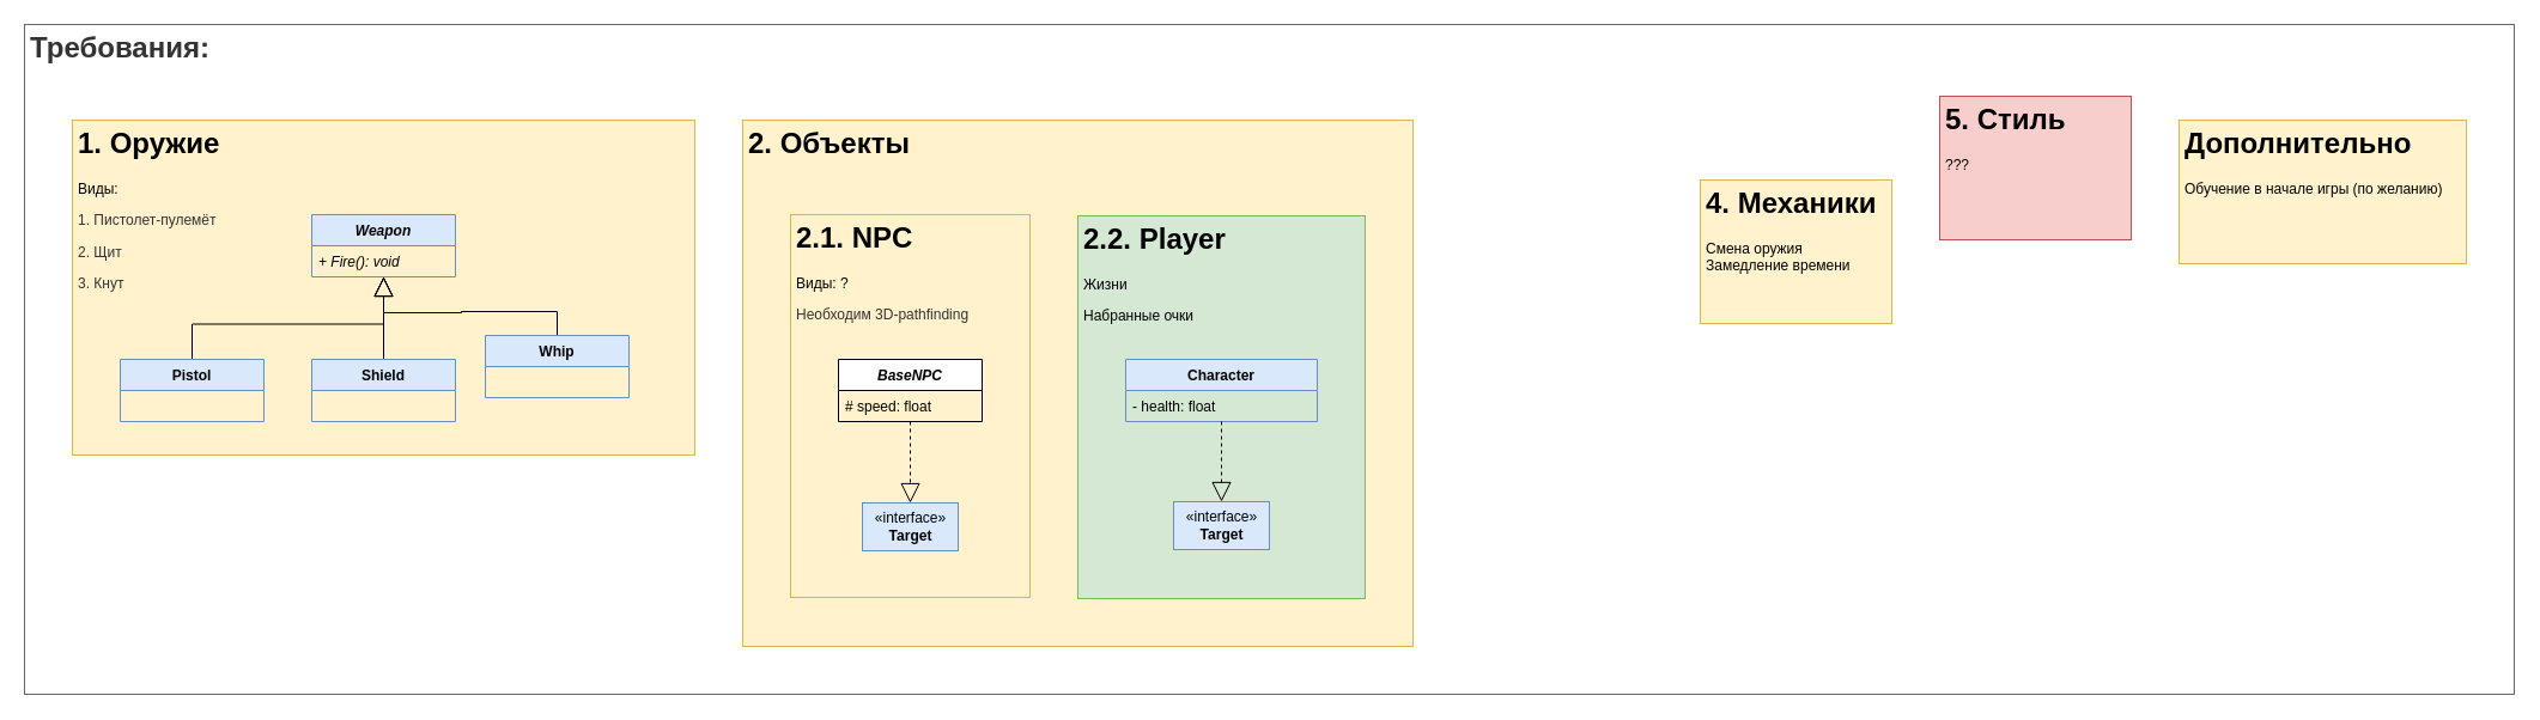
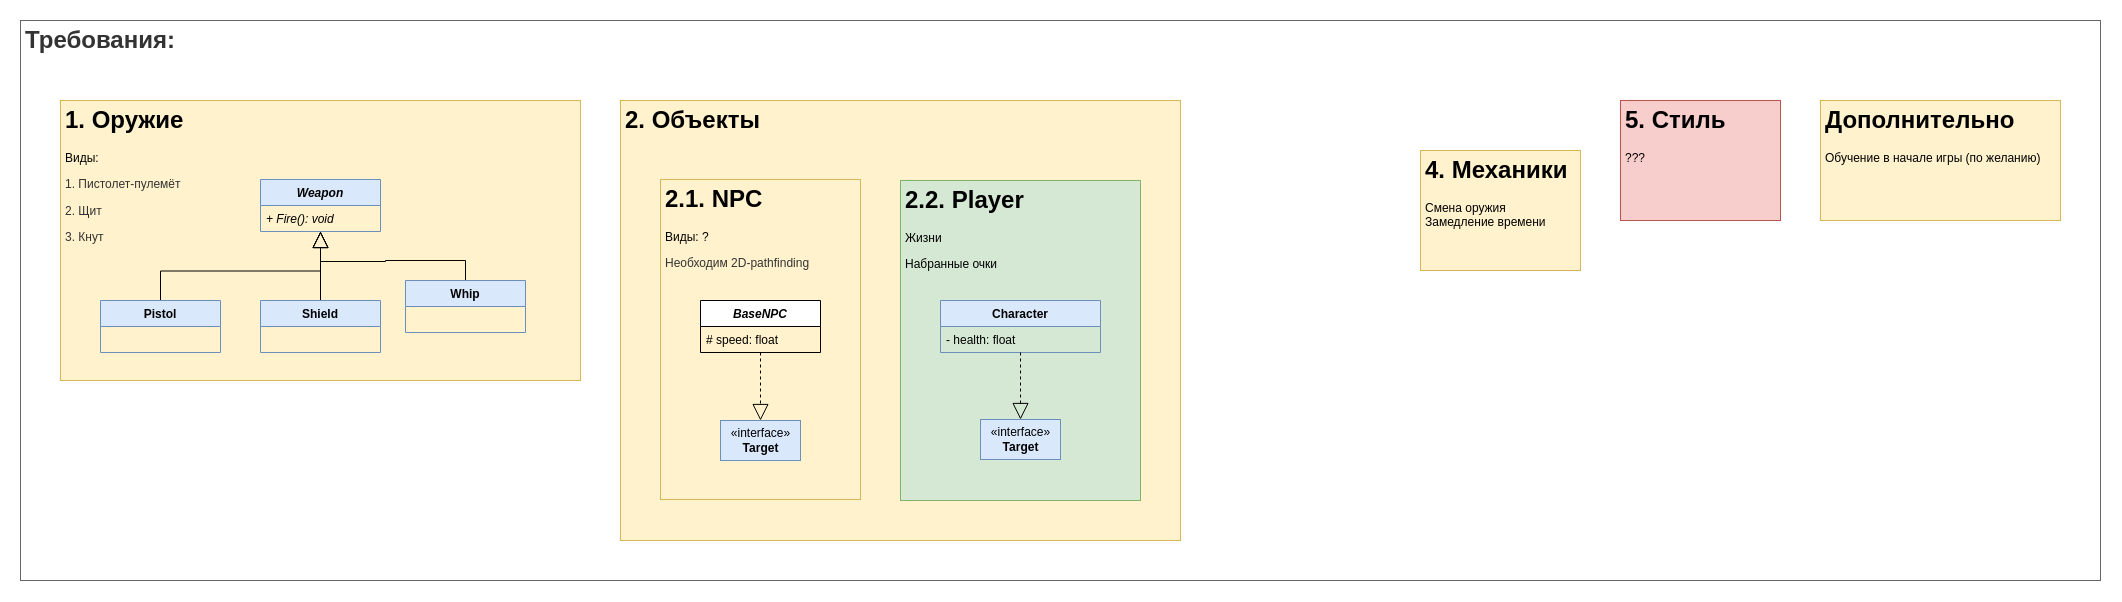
  <mxCell id="0" />
  <mxCell id="1" style="locked=1;" parent="0" />
  <mxCell id="2" value="&lt;h1&gt;Требования:&lt;/h1&gt;&lt;p&gt;&lt;br&gt;&lt;/p&gt;" style="text;html=1;strokeColor=#666666;fillColor=none;spacing=5;spacingTop=-20;whiteSpace=wrap;overflow=hidden;rounded=0;fontColor=#333333;shadow=0;fontStyle=0" vertex="1" parent="1"><mxGeometry x="20" y="20" width="2080" height="560" as="geometry" /></mxCell>
  <mxCell id="3" value="&lt;h1&gt;2. Объекты&lt;/h1&gt;&lt;p&gt;&lt;span style=&quot;color: rgb(51 , 51 , 51)&quot;&gt;&lt;br&gt;&lt;/span&gt;&lt;/p&gt;" style="text;html=1;strokeColor=#d6b656;fillColor=#fff2cc;spacing=5;spacingTop=-20;whiteSpace=wrap;overflow=hidden;rounded=0;fontStyle=0" vertex="1" parent="1"><mxGeometry x="620" y="100" width="560" height="440" as="geometry" /></mxCell>
  <mxCell id="4" value="&lt;h1&gt;1. Оружие&lt;/h1&gt;&lt;p&gt;Виды:&lt;/p&gt;&lt;p style=&quot;color: rgb(51 , 51 , 51)&quot;&gt;1. Пистолет-пулемёт&amp;nbsp;&lt;/p&gt;&lt;p style=&quot;color: rgb(51 , 51 , 51)&quot;&gt;2. Щит&lt;/p&gt;&lt;p style=&quot;color: rgb(51 , 51 , 51)&quot;&gt;&lt;span&gt;3. Кнут&lt;/span&gt;&lt;br&gt;&lt;/p&gt;" style="text;html=1;spacing=5;spacingTop=-20;whiteSpace=wrap;overflow=hidden;rounded=0;fontStyle=0;fillColor=#fff2cc;strokeColor=#d6b656;" vertex="1" parent="1"><mxGeometry x="60" y="100" width="520" height="280" as="geometry" /></mxCell>
  <mxCell id="5" value="&lt;h1&gt;4. Механики&lt;/h1&gt;&lt;div&gt;Смена оружия&lt;/div&gt;&lt;div&gt;Замедление времени&lt;/div&gt;" style="text;html=1;strokeColor=#d6b656;fillColor=#fff2cc;spacing=5;spacingTop=-20;whiteSpace=wrap;overflow=hidden;rounded=0;fontStyle=0" vertex="1" parent="1"><mxGeometry x="1420" y="150" width="160" height="120" as="geometry" /></mxCell>
  <mxCell id="6" value="&lt;h1&gt;Дополнительно&lt;/h1&gt;&lt;div&gt;Обучение в начале игры (по желанию)&lt;/div&gt;" style="text;html=1;strokeColor=#d6b656;fillColor=#fff2cc;spacing=5;spacingTop=-20;whiteSpace=wrap;overflow=hidden;rounded=0;fontStyle=0" vertex="1" parent="1"><mxGeometry x="1820" y="100" width="240" height="120" as="geometry" /></mxCell>
- <mxCell id="7" value="&lt;h1&gt;5. Стиль&lt;/h1&gt;&lt;div&gt;???&lt;/div&gt;" style="text;html=1;strokeColor=#b85450;fillColor=#f8cecc;spacing=5;spacingTop=-20;whiteSpace=wrap;overflow=hidden;rounded=0;fontStyle=0" vertex="1" parent="1"><mxGeometry x="1620" y="80" width="160" height="120" as="geometry" /></mxCell>
+ <mxCell id="7" value="&lt;h1&gt;5. Стиль&lt;/h1&gt;&lt;div&gt;???&lt;/div&gt;" style="text;html=1;strokeColor=#b85450;fillColor=#f8cecc;spacing=5;spacingTop=-20;whiteSpace=wrap;overflow=hidden;rounded=0;fontStyle=0" vertex="1" parent="1"><mxGeometry x="1620" y="100" width="160" height="120" as="geometry" /></mxCell>
  <mxCell id="8" value="Player" style="locked=1;" parent="0" />
  <mxCell id="9" value="" style="group" vertex="1" connectable="0" parent="8"><mxGeometry x="900" y="180" width="240" height="320" as="geometry" /></mxCell>
  <mxCell id="10" value="" style="group" vertex="1" connectable="0" parent="9"><mxGeometry width="240" height="320" as="geometry" /></mxCell>
  <mxCell id="11" value="&lt;h1&gt;2.2. Player&lt;/h1&gt;&lt;p&gt;Жизни&lt;/p&gt;&lt;p&gt;Набранные очки&lt;/p&gt;&lt;p&gt;&lt;span style=&quot;color: rgb(51 , 51 , 51)&quot;&gt;&lt;br&gt;&lt;/span&gt;&lt;/p&gt;" style="text;html=1;strokeColor=#82b366;fillColor=#d5e8d4;spacing=5;spacingTop=-20;whiteSpace=wrap;overflow=hidden;rounded=0;" vertex="1" parent="10"><mxGeometry width="240" height="320" as="geometry" /></mxCell>
  <mxCell id="12" value="Character" style="swimlane;fontStyle=1;align=center;verticalAlign=top;childLayout=stackLayout;horizontal=1;startSize=26;horizontalStack=0;resizeParent=1;resizeParentMax=0;resizeLast=0;collapsible=1;marginBottom=0;shadow=0;fillColor=#dae8fc;strokeColor=#6c8ebf;" vertex="1" parent="10"><mxGeometry x="40" y="120" width="160" height="52" as="geometry"><mxRectangle x="840" y="720" width="90" height="26" as="alternateBounds" /></mxGeometry></mxCell>
  <mxCell id="13" value="- health: float" style="text;strokeColor=none;fillColor=none;align=left;verticalAlign=top;spacingLeft=4;spacingRight=4;overflow=hidden;rotatable=0;points=[[0,0.5],[1,0.5]];portConstraint=eastwest;" vertex="1" parent="12"><mxGeometry y="26" width="160" height="26" as="geometry" /></mxCell>
  <mxCell id="14" value="«interface»&lt;br&gt;&lt;b&gt;Target&lt;/b&gt;" style="html=1;shadow=0;fillColor=#dae8fc;strokeColor=#6c8ebf;" vertex="1" parent="10"><mxGeometry x="80" y="239" width="80" height="40" as="geometry" /></mxCell>
  <mxCell id="15" style="edgeStyle=orthogonalEdgeStyle;rounded=0;orthogonalLoop=1;jettySize=auto;html=1;exitX=0.5;exitY=1;exitDx=0;exitDy=0;entryX=0.5;entryY=0;entryDx=0;entryDy=0;dashed=1;endArrow=block;endFill=0;endSize=14;" edge="1" parent="10" source="12" target="14"><mxGeometry relative="1" as="geometry" /></mxCell>
  <mxCell id="16" value="NPC" style="locked=1;" parent="0" />
  <mxCell id="17" value="" style="group" vertex="1" connectable="0" parent="16"><mxGeometry x="660" y="179" width="200" height="320" as="geometry" /></mxCell>
- <mxCell id="18" value="&lt;h1&gt;2.1. NPC&lt;/h1&gt;&lt;p&gt;Виды: ?&lt;/p&gt;&lt;p&gt;&lt;span style=&quot;color: rgb(51 , 51 , 51)&quot;&gt;Необходим 3D-pathfinding&lt;/span&gt;&lt;br&gt;&lt;/p&gt;&lt;p&gt;&lt;span style=&quot;color: rgb(51 , 51 , 51)&quot;&gt;&lt;br&gt;&lt;/span&gt;&lt;/p&gt;" style="text;html=1;strokeColor=#d6b656;fillColor=#fff2cc;spacing=5;spacingTop=-20;whiteSpace=wrap;overflow=hidden;rounded=0;" vertex="1" parent="17"><mxGeometry width="200" height="320" as="geometry" /></mxCell>
+ <mxCell id="18" value="&lt;h1&gt;2.1. NPC&lt;/h1&gt;&lt;p&gt;Виды: ?&lt;/p&gt;&lt;p&gt;&lt;span style=&quot;color: rgb(51 , 51 , 51)&quot;&gt;Необходим 2D-pathfinding&lt;/span&gt;&lt;br&gt;&lt;/p&gt;&lt;p&gt;&lt;span style=&quot;color: rgb(51 , 51 , 51)&quot;&gt;&lt;br&gt;&lt;/span&gt;&lt;/p&gt;" style="text;html=1;strokeColor=#d6b656;fillColor=#fff2cc;spacing=5;spacingTop=-20;whiteSpace=wrap;overflow=hidden;rounded=0;" vertex="1" parent="17"><mxGeometry width="200" height="320" as="geometry" /></mxCell>
  <mxCell id="19" value="BaseNPC" style="swimlane;fontStyle=3;align=center;verticalAlign=top;childLayout=stackLayout;horizontal=1;startSize=26;horizontalStack=0;resizeParent=1;resizeParentMax=0;resizeLast=0;collapsible=1;marginBottom=0;shadow=0;" vertex="1" parent="17"><mxGeometry x="40" y="121" width="120" height="52" as="geometry"><mxRectangle x="480" y="680" width="70" height="26" as="alternateBounds" /></mxGeometry></mxCell>
  <mxCell id="20" value="# speed: float" style="text;strokeColor=none;fillColor=none;align=left;verticalAlign=top;spacingLeft=4;spacingRight=4;overflow=hidden;rotatable=0;points=[[0,0.5],[1,0.5]];portConstraint=eastwest;" vertex="1" parent="19"><mxGeometry y="26" width="120" height="26" as="geometry" /></mxCell>
  <mxCell id="21" value="«interface»&lt;br&gt;&lt;b&gt;Target&lt;/b&gt;" style="html=1;shadow=0;fillColor=#dae8fc;strokeColor=#6c8ebf;" vertex="1" parent="17"><mxGeometry x="60" y="241" width="80" height="40" as="geometry" /></mxCell>
  <mxCell id="22" style="edgeStyle=orthogonalEdgeStyle;rounded=0;orthogonalLoop=1;jettySize=auto;html=1;dashed=1;endArrow=block;endFill=0;endSize=14;entryX=0.5;entryY=0;entryDx=0;entryDy=0;" edge="1" parent="17" source="19" target="21"><mxGeometry relative="1" as="geometry"><mxPoint x="100" y="173.167" as="sourcePoint" /><mxPoint x="120" y="231" as="targetPoint" /></mxGeometry></mxCell>
  <mxCell id="23" value="Weapon" style="locked=1;" parent="0" />
  <mxCell id="24" value="" style="group" vertex="1" connectable="0" parent="23"><mxGeometry x="100" y="179" width="440" height="173" as="geometry" /></mxCell>
  <mxCell id="25" value="Weapon" style="swimlane;fontStyle=3;align=center;verticalAlign=top;childLayout=stackLayout;horizontal=1;startSize=26;horizontalStack=0;resizeParent=1;resizeParentMax=0;resizeLast=0;collapsible=1;marginBottom=0;shadow=0;fillColor=#dae8fc;strokeColor=#6c8ebf;" vertex="1" parent="24"><mxGeometry x="160" width="120" height="52" as="geometry" /></mxCell>
  <mxCell id="26" value="+ Fire(): void" style="text;strokeColor=none;fillColor=none;align=left;verticalAlign=top;spacingLeft=4;spacingRight=4;overflow=hidden;rotatable=0;points=[[0,0.5],[1,0.5]];portConstraint=eastwest;fontStyle=2" vertex="1" parent="25"><mxGeometry y="26" width="120" height="26" as="geometry" /></mxCell>
  <mxCell id="27" style="edgeStyle=orthogonalEdgeStyle;rounded=0;orthogonalLoop=1;jettySize=auto;html=1;exitX=0.5;exitY=0;exitDx=0;exitDy=0;endArrow=block;endFill=0;endSize=14;" edge="1" parent="24" source="28" target="25"><mxGeometry relative="1" as="geometry" /></mxCell>
  <mxCell id="28" value="Pistol" style="swimlane;fontStyle=1;align=center;verticalAlign=top;childLayout=stackLayout;horizontal=1;startSize=26;horizontalStack=0;resizeParent=1;resizeParentMax=0;resizeLast=0;collapsible=1;marginBottom=0;shadow=0;fillColor=#dae8fc;strokeColor=#6c8ebf;" vertex="1" parent="24"><mxGeometry y="121" width="120" height="52" as="geometry"><mxRectangle x="-240" y="760" width="60" height="26" as="alternateBounds" /></mxGeometry></mxCell>
  <mxCell id="29" style="edgeStyle=orthogonalEdgeStyle;rounded=0;orthogonalLoop=1;jettySize=auto;html=1;exitX=0.5;exitY=0;exitDx=0;exitDy=0;endArrow=block;endFill=0;endSize=14;" edge="1" parent="24" source="30" target="25"><mxGeometry relative="1" as="geometry" /></mxCell>
  <mxCell id="30" value="Shield" style="swimlane;fontStyle=1;align=center;verticalAlign=top;childLayout=stackLayout;horizontal=1;startSize=26;horizontalStack=0;resizeParent=1;resizeParentMax=0;resizeLast=0;collapsible=1;marginBottom=0;shadow=0;fillColor=#dae8fc;strokeColor=#6c8ebf;" vertex="1" parent="24"><mxGeometry x="160" y="121" width="120" height="52" as="geometry"><mxRectangle x="-240" y="760" width="60" height="26" as="alternateBounds" /></mxGeometry></mxCell>
  <mxCell id="31" style="edgeStyle=orthogonalEdgeStyle;rounded=0;orthogonalLoop=1;jettySize=auto;html=1;exitX=0.5;exitY=0;exitDx=0;exitDy=0;endArrow=block;endFill=0;endSize=14;" edge="1" parent="24" source="32" target="25"><mxGeometry relative="1" as="geometry" /></mxCell>
  <mxCell id="32" value="Whip" style="swimlane;fontStyle=1;align=center;verticalAlign=top;childLayout=stackLayout;horizontal=1;startSize=26;horizontalStack=0;resizeParent=1;resizeParentMax=0;resizeLast=0;collapsible=1;marginBottom=0;shadow=0;fillColor=#dae8fc;strokeColor=#6c8ebf;" vertex="1" parent="24"><mxGeometry x="305" y="101" width="120" height="52" as="geometry"><mxRectangle x="-240" y="760" width="60" height="26" as="alternateBounds" /></mxGeometry></mxCell>
